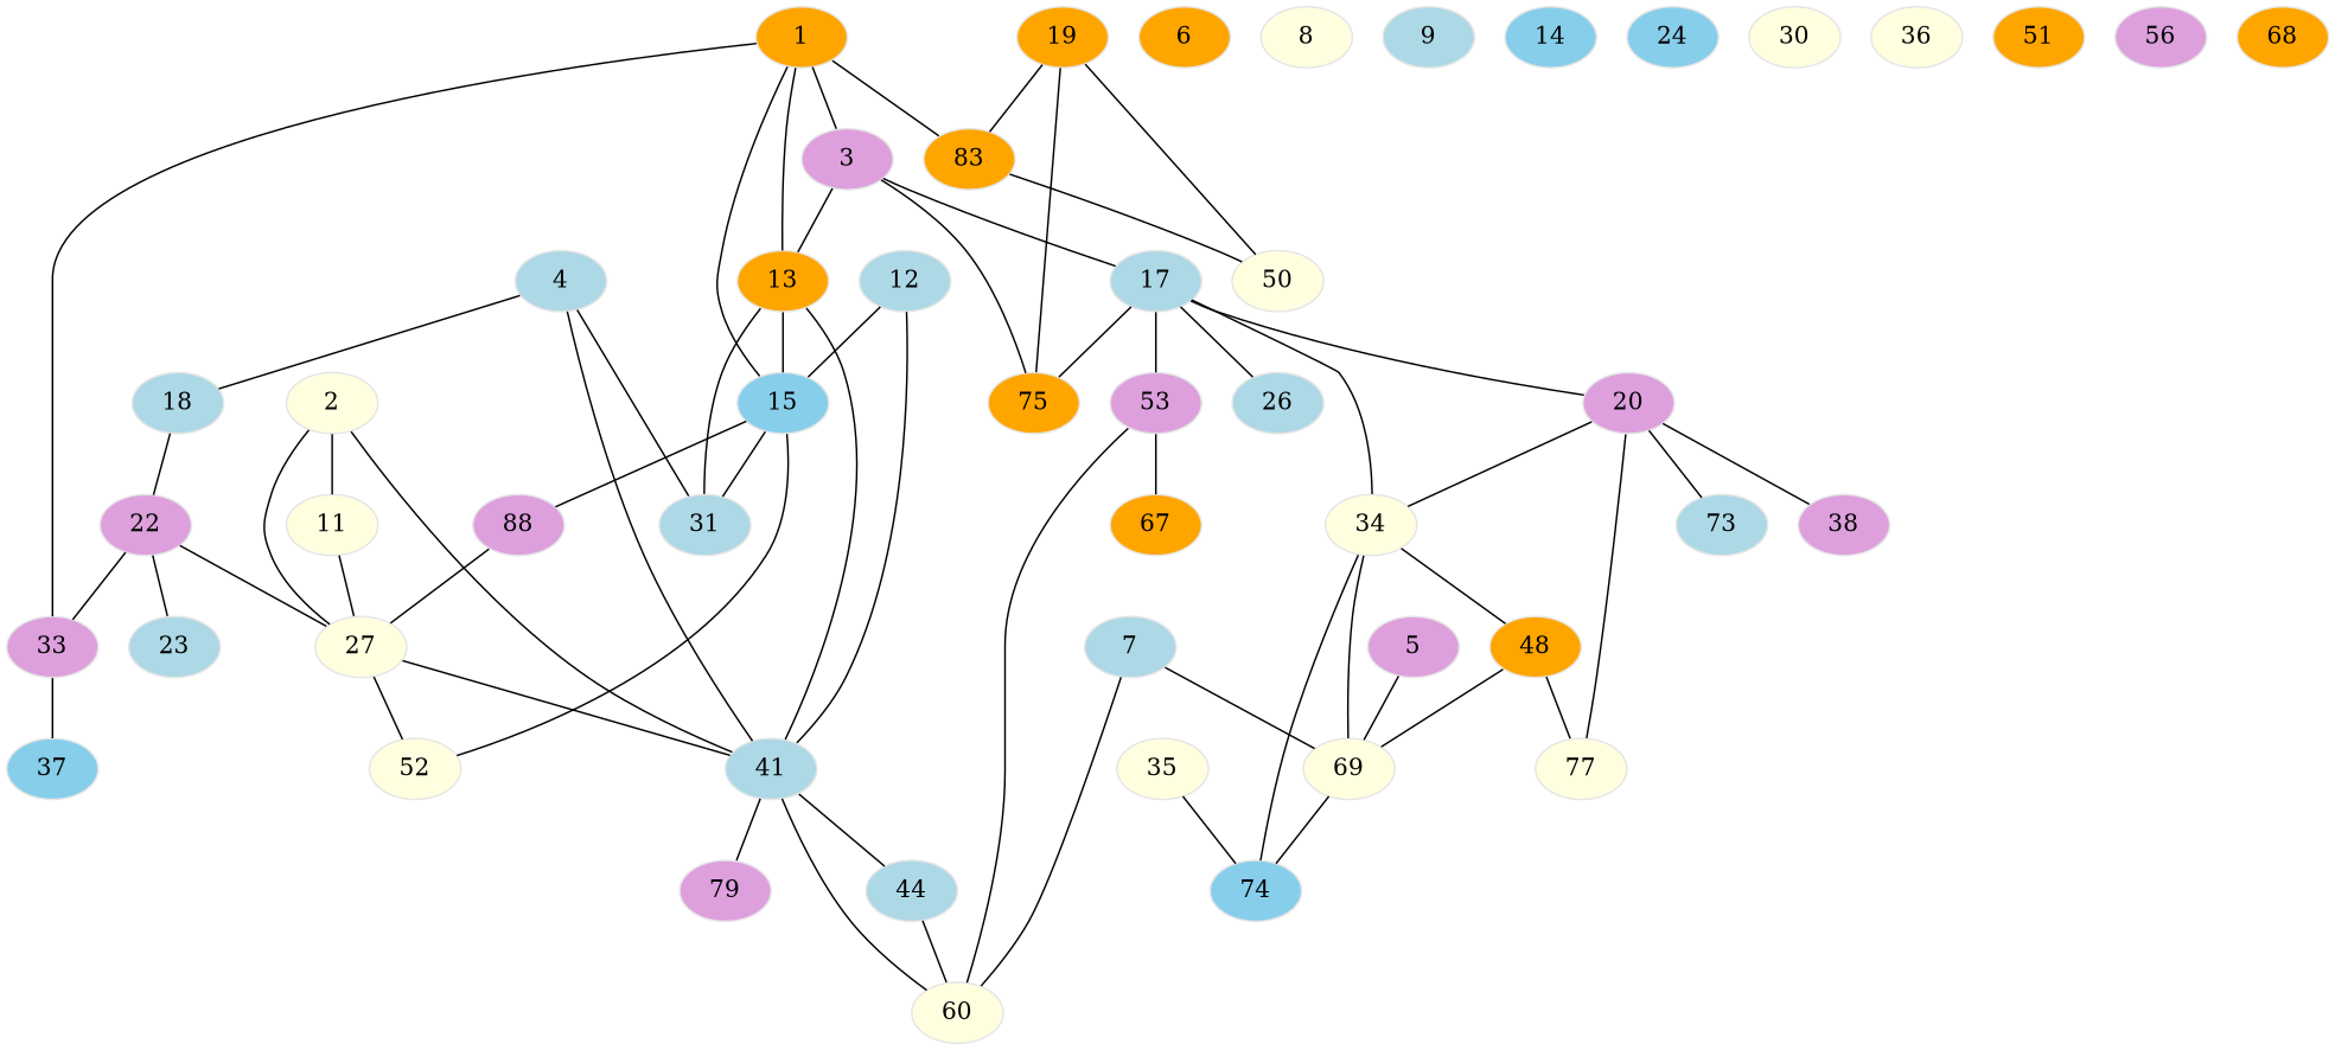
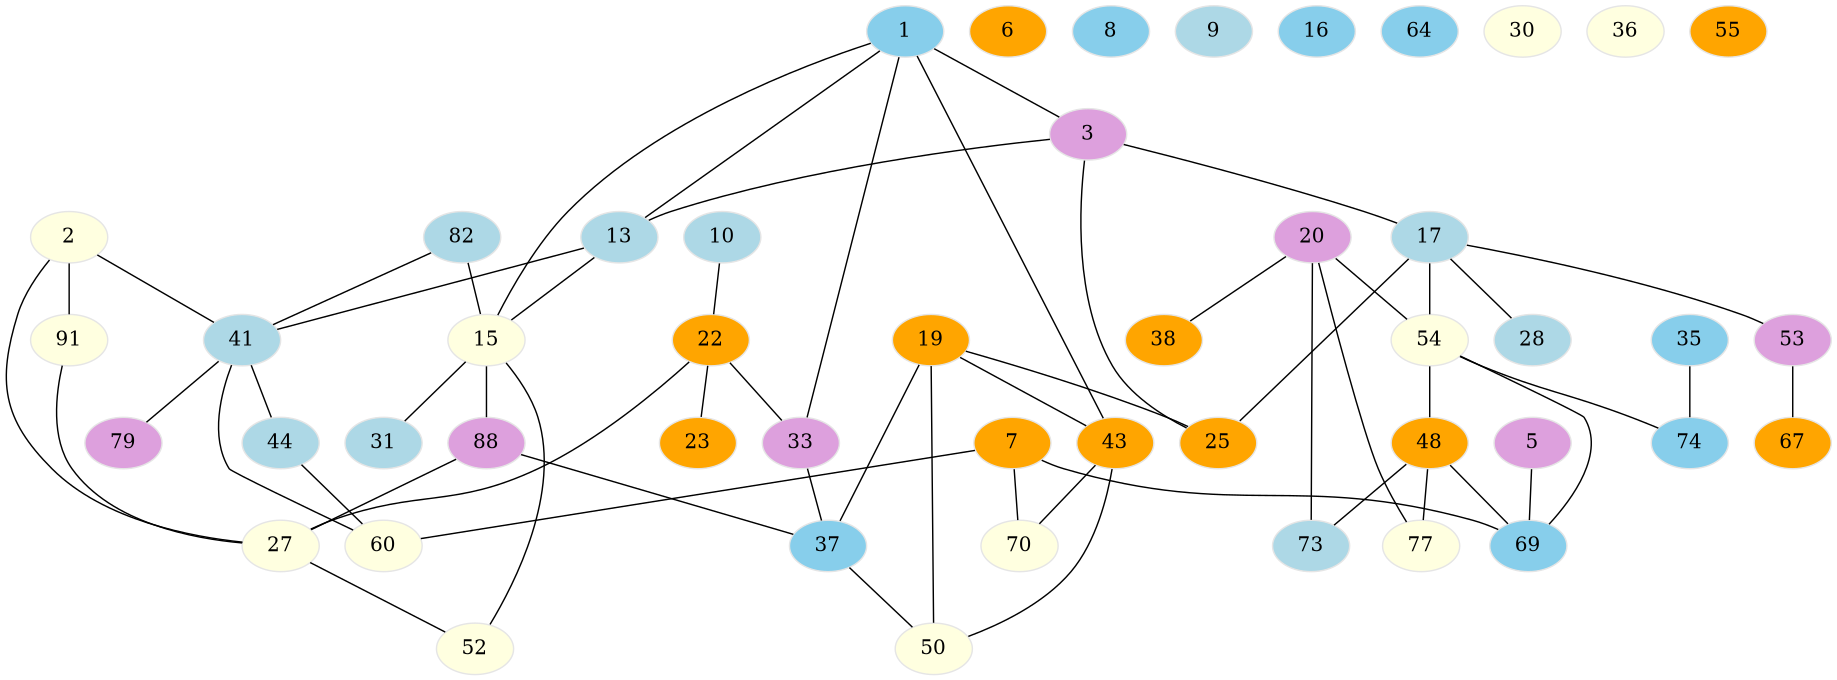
  graph {
    node [color=gray90 fillcolor=lightblue style=filled]
-   1 [fillcolor=orange super="+42"]
+   1 [fillcolor=skyblue super="+42"]
    3 [fillcolor=plum super="+21"]
-   13 [fillcolor=orange super="+39"]
-   15 [fillcolor=skyblue super="+40"]
+   13 [super="+39"]
+   15 [fillcolor=lightyellow super="+40"]
    33 [fillcolor=plum super="+47"]
-   43 [fillcolor=orange super="+62" label=83]
+   43 [fillcolor=orange super="+62"]
    17 [super="+75"]
-   25 [fillcolor=orange super="+32" label=75]
+   25 [fillcolor=orange super="+32"]
    41 [super="+81"]
    31
    n11 [fillcolor=plum label=88 super="+66"]
    52 [fillcolor=lightyellow super="+64"]
    37 [fillcolor=skyblue super="+61"]
+   70 [fillcolor=lightyellow]
    50 [fillcolor=lightyellow super="+54"]
    2 [fillcolor=lightyellow super="+78"]
-   11 [fillcolor=lightyellow super="+29"]
+   11 [fillcolor=lightyellow super="+29" label=91]
    27 [fillcolor=lightyellow super="+51"]
    60 [fillcolor=lightyellow]
    44 [super="+57"]
    79 [fillcolor=plum]
    20 [fillcolor=plum super="+65"]
-   28 [label=26]
-   34 [fillcolor=lightyellow super="+49"]
+   28
+   34 [fillcolor=lightyellow super="+49" label=54]
    53 [fillcolor=plum super="+76"]
-   4 [super="+14"]
-   10 [super="+26" label=18]
-   22 [fillcolor=plum super="+59"]
-   69 [fillcolor=lightyellow super="+80"]
+   10 [super="+26"]
+   22 [fillcolor=orange super="+59"]
+   69 [fillcolor=skyblue super="+80"]
    74 [fillcolor=skyblue]
    5 [fillcolor=plum]
    6 [fillcolor=orange]
-   7 [super="+71"]
-   8 [fillcolor=lightyellow]
+   7 [fillcolor=orange super="+71"]
+   8 [fillcolor=skyblue]
    9 [super="+46"]
-   23
-   12
-   16 [fillcolor=skyblue label=14]
-   38 [fillcolor=plum]
+   23 [fillcolor=orange]
+   12 [label=82]
+   16 [fillcolor=skyblue]
+   38 [fillcolor=orange]
    73
    77 [fillcolor=lightyellow]
    48 [fillcolor=orange super="+63"]
    67 [fillcolor=orange]
    19 [fillcolor=orange super="+72"]
-   24 [fillcolor=skyblue]
+   24 [fillcolor=skyblue label=64]
    30 [fillcolor=lightyellow]
-   35 [fillcolor=lightyellow]
+   35 [fillcolor=skyblue]
    36 [fillcolor=lightyellow]
-   55 [fillcolor=orange label=51]
-   56 [fillcolor=plum]
-   68 [fillcolor=orange]
+   55 [fillcolor=orange]
    1 -- 3
    1 -- 13
    1 -- 15
    1 -- 33
    1 -- 43 [weight=2]
    3 -- 13
    3 -- 17
    3 -- 25
    13 -- 15
    13 -- 41
-   13 -- 31
    15 -- 31
    15 -- n11
    15 -- 52
    33 -- 37
+   43 -- 70
    43 -- 50
    17 -- 25
-   17 -- 20
    17 -- 28
    17 -- 34
    17 -- 53
    41 -- 60
    41 -- 44
    41 -- 79
+   n11 -- 37
    n11 -- 27
+   37 -- 50
    2 -- 41
    2 -- 11
    2 -- 27
    11 -- 27
-   27 -- 41
    27 -- 52
    44 -- 60
    20 -- 34
    20 -- 38
    20 -- 73
    20 -- 77
    34 -- 69
    34 -- 74
    34 -- 48
-   53 -- 60
    53 -- 67
-   4 -- 41
-   4 -- 31
-   4 -- 10
    10 -- 22
    22 -- 33
    22 -- 27
    22 -- 23
-   69 -- 74
    5 -- 69
+   7 -- 70
    7 -- 60
    7 -- 69
    12 -- 15 [weight=2]
    12 -- 41
    48 -- 69
+   48 -- 73
    48 -- 77
    19 -- 43
    19 -- 25
+   19 -- 37
    19 -- 50
    35 -- 74
  }
